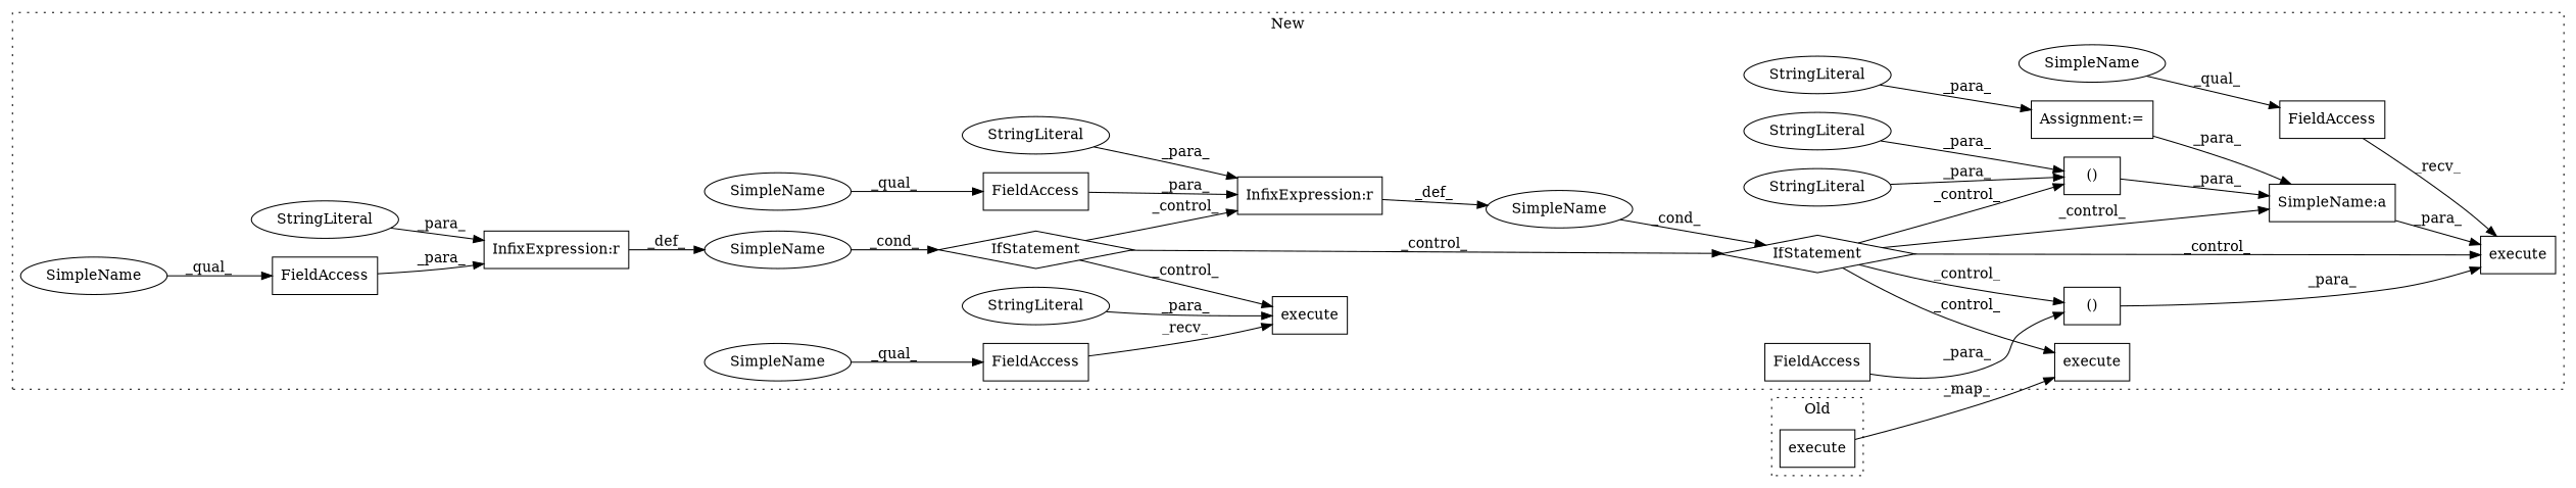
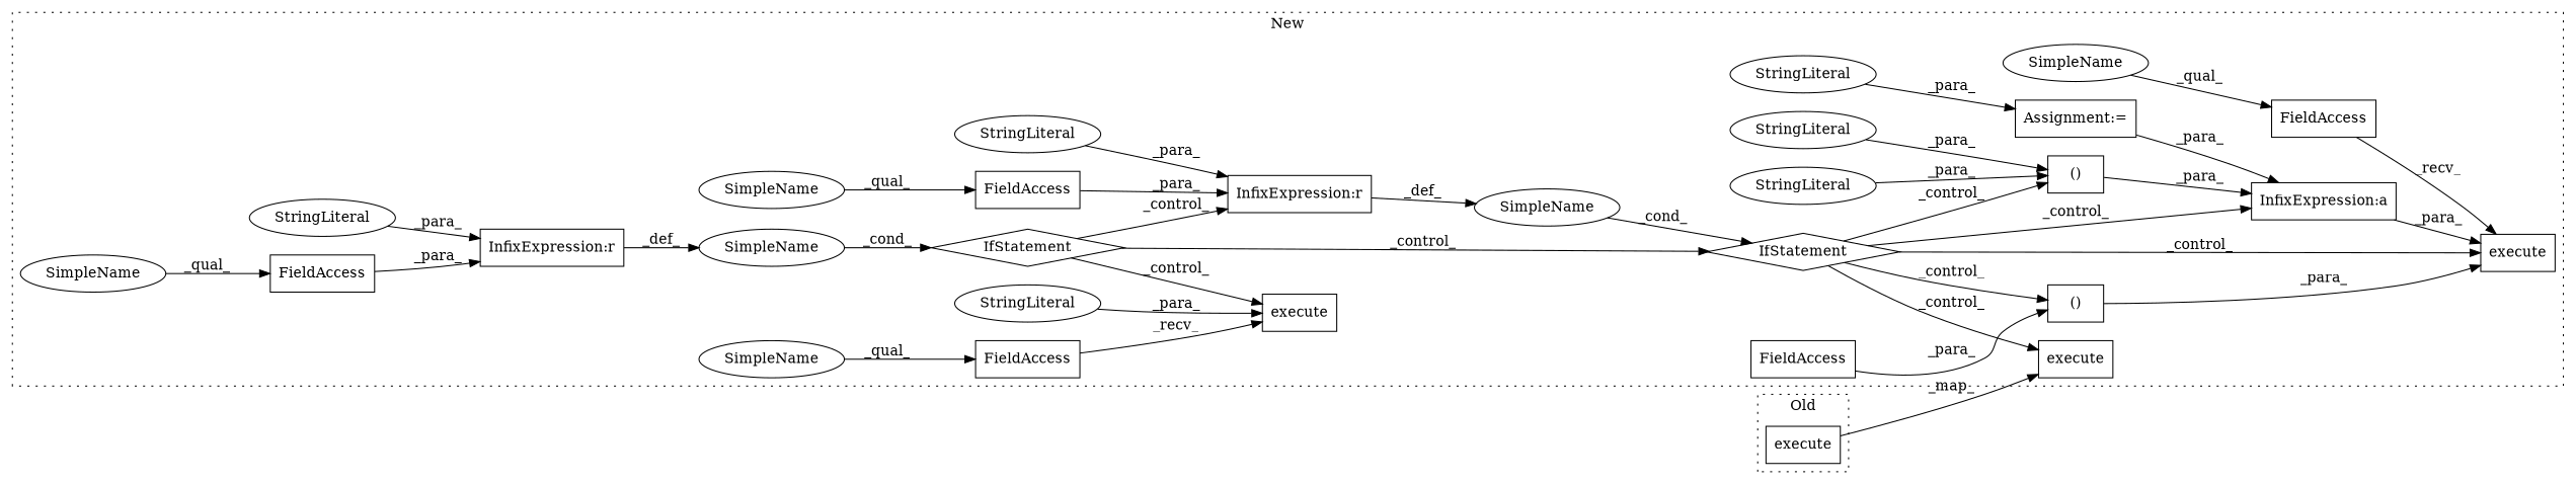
  digraph {
    rankdir=LR
    node [a=42 l=4 shape=box]
    n1 [a=32 l="8,1" label=execute s="15872,15908"]
    n2 [a=25 l="4,2" label=IfStatement s="15685,15712" shape=diamond]
    n3 [label=SimpleName shape=ellipse l=""]
    n4 [label=SimpleName shape=ellipse l=""]
    n5 [a=27 label="InfixExpression:r" s=15700]
    n6 [a=22 l=11 label=FieldAccess s=15689]
-   n7 [a=27 l=12 label="SimpleName:a" s=15748]
+   n7 [a=27 l=12 label="InfixExpression:a" s=15748]
    n8 [a=106 l=45 label="()" s=15806]
    n9 [a=27 label="InfixExpression:r" s=15506]
    n10 [a=22 l=8 label=FieldAccess s=15620]
    n11 [a=22 l=8 label=FieldAccess s=15724]
    n12 [a=22 l=5 label=FieldAccess s=15846]
    n13 [a=22 l=11 label=FieldAccess s=15495]
    n14 [a=25 l="4,2" label=IfStatement s="15491,15517" shape=diamond]
    n15 [a=32 l="8,2" label=execute s="15733,15851"]
    n16 [a=45 l=7 label=StringLiteral s=15510 shape=ellipse]
    n17 [a=32 l="8,1" label=execute s="15629,15662"]
    n18 [a=45 l=8 label=StringLiteral s=15704 shape=ellipse]
    n19 [a=7 l=1 label="Assignment:=" s=15438]
    n20 [a=45 l=44 label=StringLiteral s=15439 shape=ellipse]
    n21 [a=45 l=25 label=StringLiteral s=15637 shape=ellipse]
    n22 [a=106 l=35 label="()" s=15760]
    n23 [a=45 l=3 label=StringLiteral s=15760 shape=ellipse]
    n24 [a=45 l=3 label=StringLiteral s=15776 shape=ellipse]
    n25 [label=SimpleName s=15724 shape=ellipse]
    n26 [label=SimpleName s=15689 shape=ellipse]
    n27 [label=SimpleName s=15495 shape=ellipse]
    n28 [label=SimpleName s=15620 shape=ellipse]
    n29 [a=32 l="8,1" label=execute s="11131,11167"]
    subgraph cluster_1 {
      label=New
      style=dotted
      n1
      n2
      n3
      n4
      n5
      n6
      n7
      n8
      n9
      n10
      n11
      n12
      n13
      n14
      n15
      n16
      n17
      n18
      n19
      n20
      n21
      n22
      n23
      n24
      n25
      n26
      n27
      n28
    }
    subgraph cluster_2 {
      label=Old
      style=dotted
      n29
    }
    n2 -> n1 [label=_control_]
    n2 -> n7 [label=_control_]
    n2 -> n8 [label=_control_]
    n2 -> n15 [label=_control_]
    n2 -> n22 [label=_control_]
    n3 -> n2 [label=_cond_]
    n4 -> n14 [label=_cond_]
    n5 -> n3 [label=_def_]
    n6 -> n5 [label=_para_]
    n7 -> n15 [label=_para_]
    n8 -> n15 [label=_para_]
    n9 -> n4 [label=_def_]
    n10 -> n17 [label=_recv_]
    n11 -> n15 [label=_recv_]
    n12 -> n8 [label=_para_]
    n13 -> n9 [label=_para_]
    n14 -> n2 [label=_control_]
    n14 -> n5 [label=_control_]
    n14 -> n17 [label=_control_]
    n16 -> n9 [label=_para_]
    n18 -> n5 [label=_para_]
    n19 -> n7 [label=_para_]
    n20 -> n19 [label=_para_]
    n21 -> n17 [label=_para_]
    n22 -> n7 [label=_para_]
    n23 -> n22 [label=_para_]
    n24 -> n22 [label=_para_]
    n25 -> n11 [label=_qual_]
    n26 -> n6 [label=_qual_]
    n27 -> n13 [label=_qual_]
    n28 -> n10 [label=_qual_]
    n29 -> n1 [label=_map_]
  }
